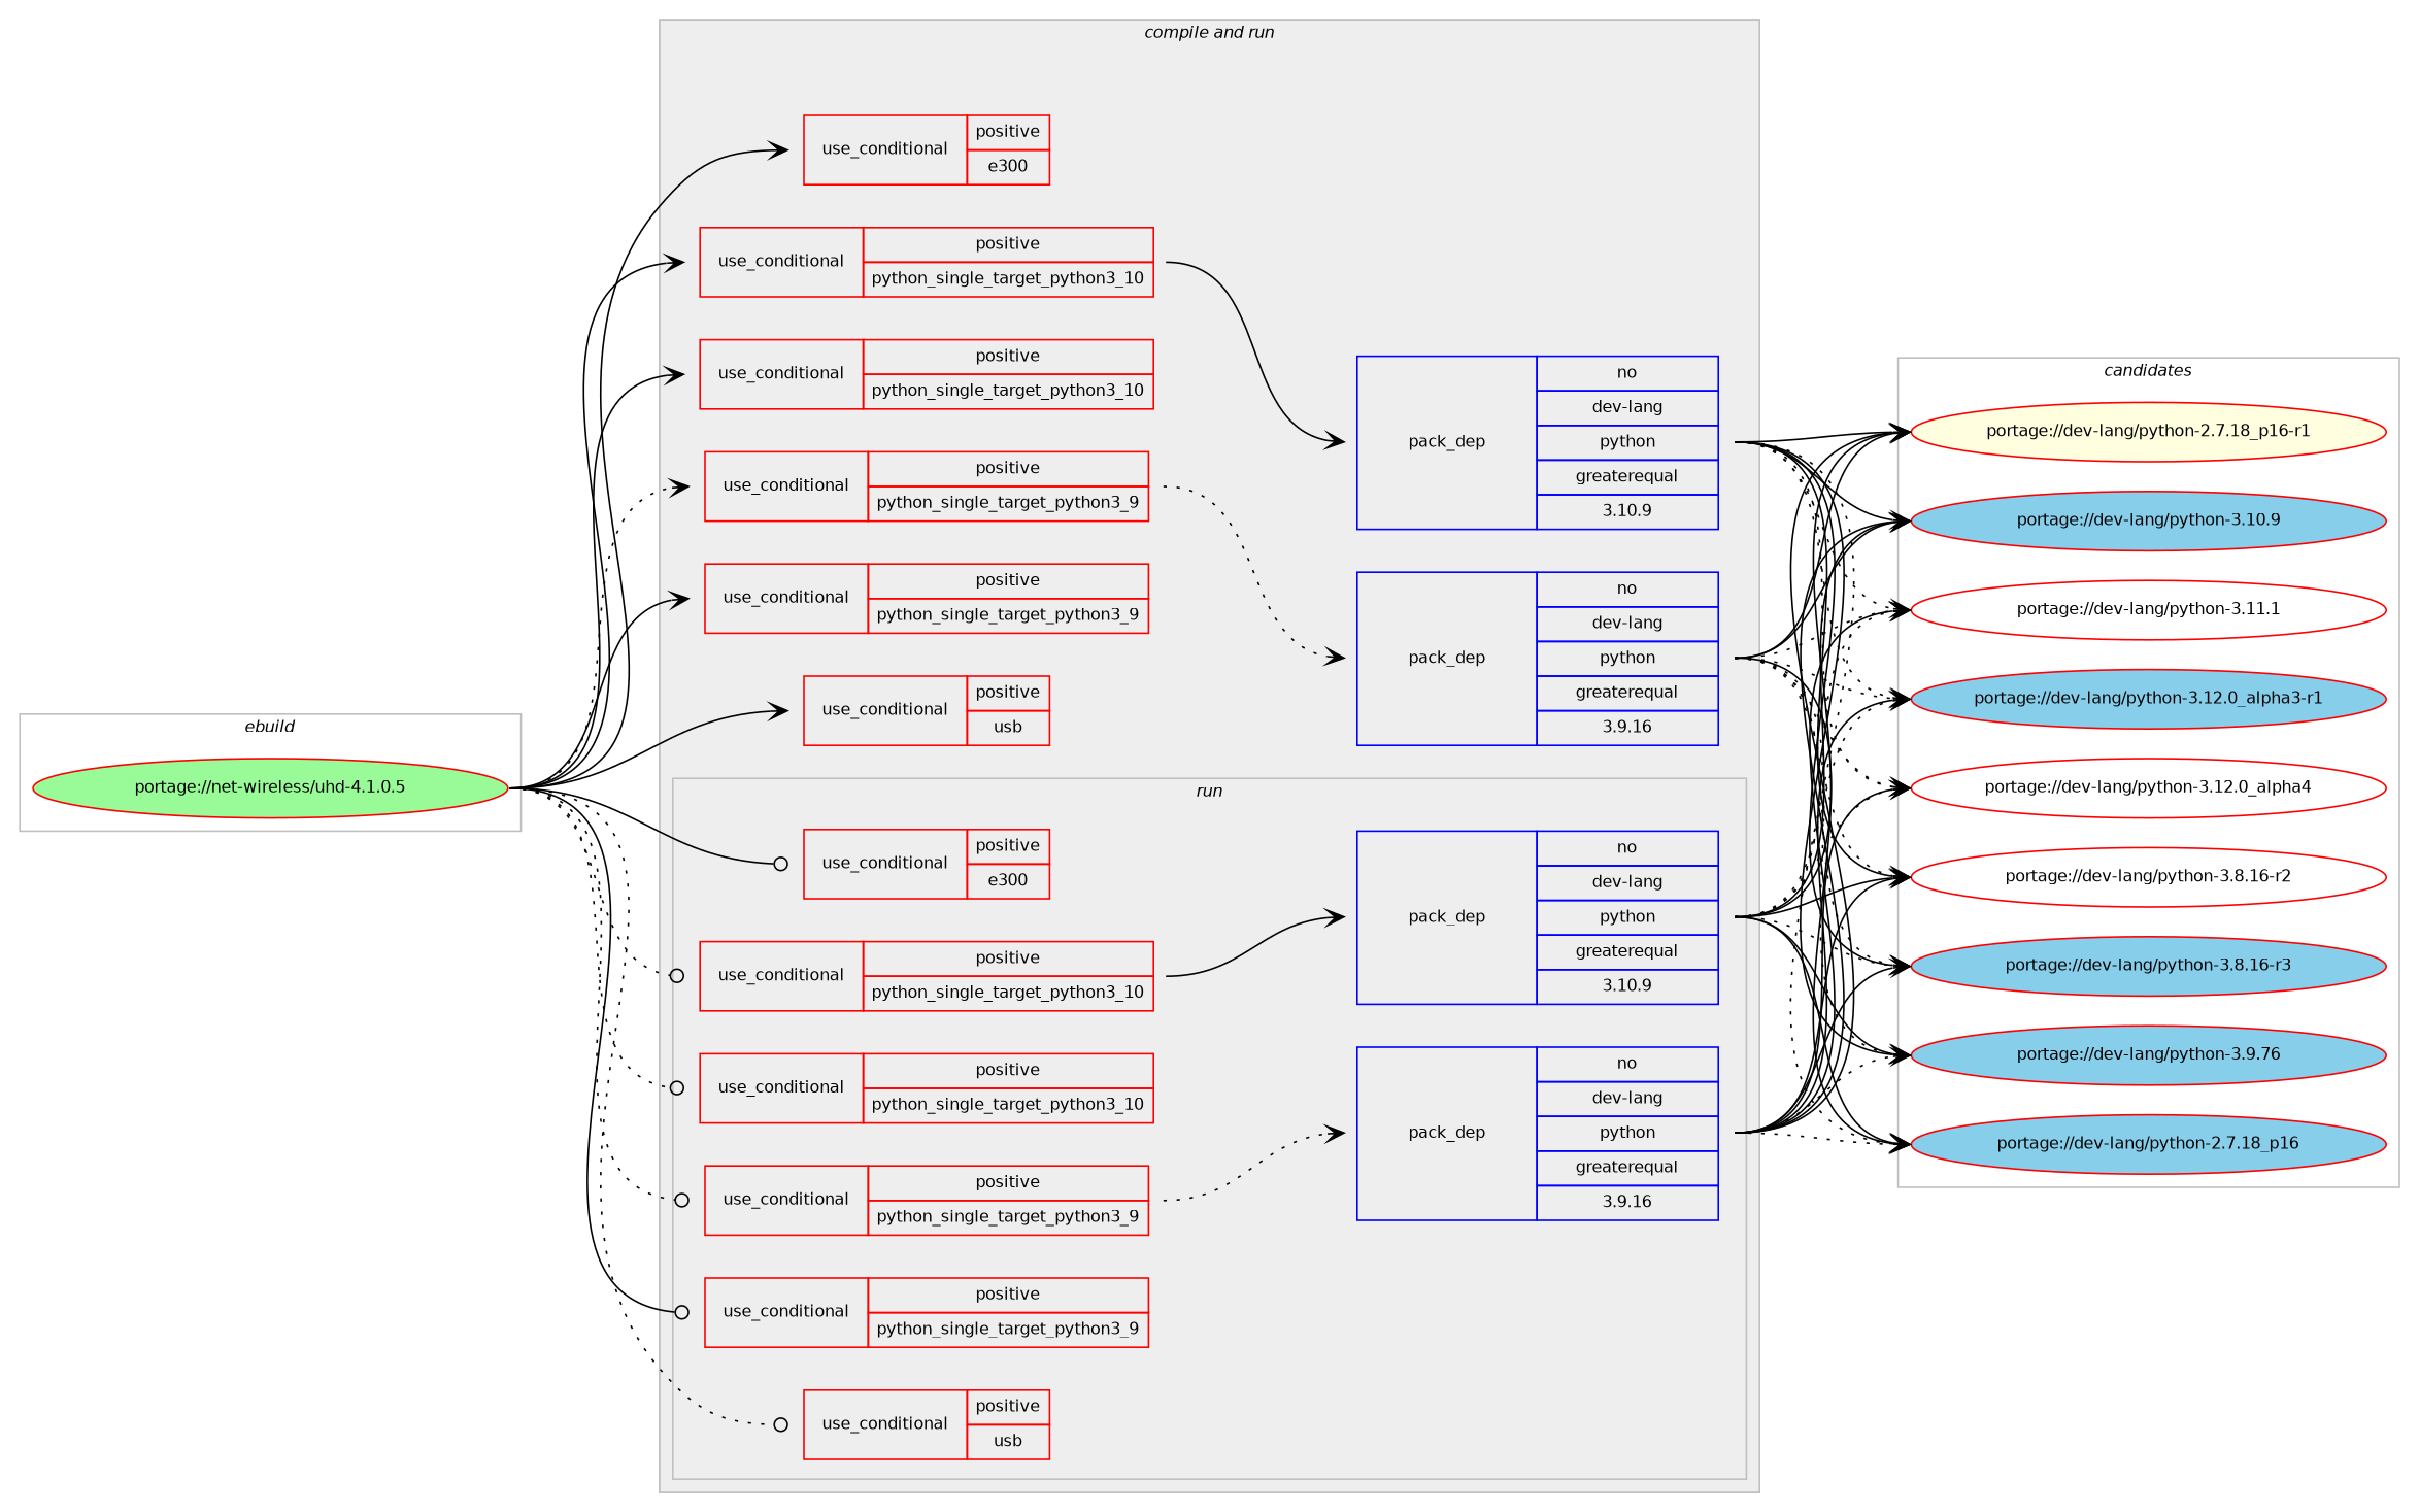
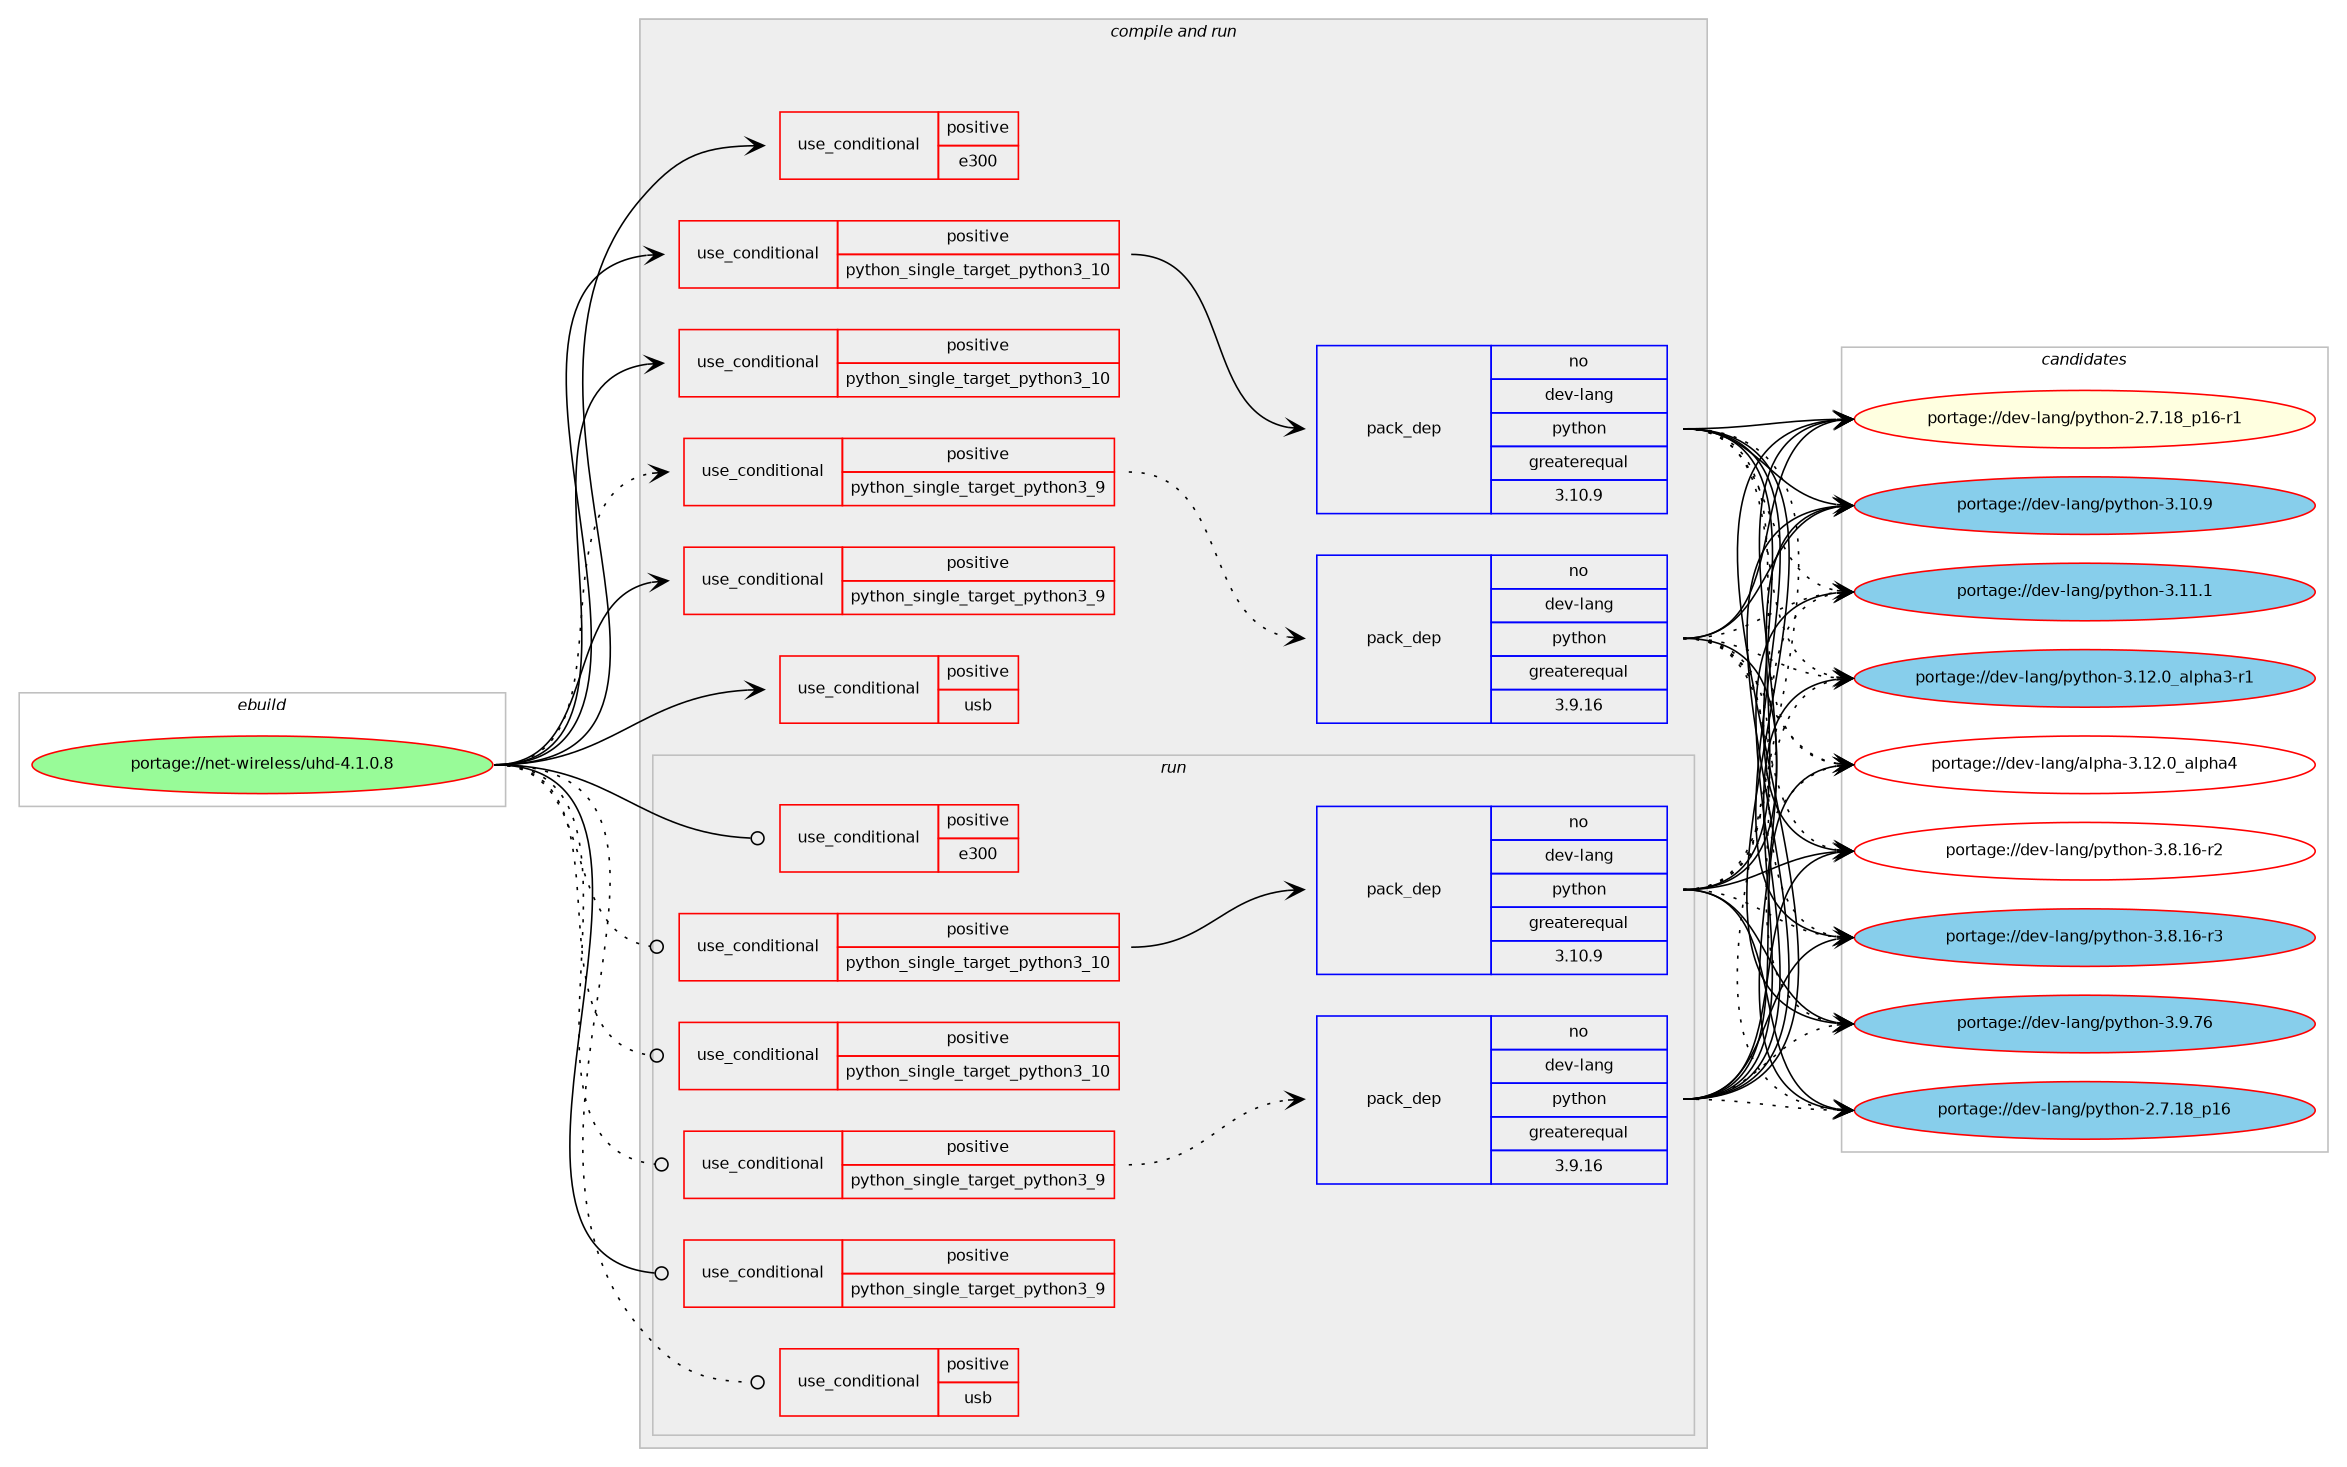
  digraph {
    compound=true
    concentrate=true
    fontname=Helvetica
    fontsize=10
    newrank=true
    rankdir=LR
    ranksep=1.5
    node [color=red fontname=Helvetica fontsize=10 shape=none]
    edge [arrowhead=vee headport=w style=solid tailport=e weight=100]
-   n1 [fillcolor=palegreen label="portage://net-wireless/uhd-4.1.0.5" style=filled width=4 shape=""]
+   n1 [fillcolor=palegreen label="portage://net-wireless/uhd-4.1.0.8" style=filled width=4 shape=""]
    n2 [label=<<TABLE BORDER="0" CELLBORDER="1" CELLSPACING="0" CELLPADDING="4"><TR><TD ROWSPAN="3" CELLPADDING="10">use_conditional</TD></TR><TR><TD>positive</TD></TR><TR><TD>e300</TD></TR></TABLE>>]
    n3 [color=blue label=<<TABLE BORDER="0" CELLBORDER="1" CELLSPACING="0" CELLPADDING="4" WIDTH="220"><TR><TD ROWSPAN="6" CELLPADDING="30">pack_dep</TD></TR><TR><TD WIDTH="110">no</TD></TR><TR><TD>dev-lang</TD></TR><TR><TD>python</TD></TR><TR><TD>greaterequal</TD></TR><TR><TD>3.10.9</TD></TR></TABLE>>]
    n4 [label=<<TABLE BORDER="0" CELLBORDER="1" CELLSPACING="0" CELLPADDING="4"><TR><TD ROWSPAN="3" CELLPADDING="10">use_conditional</TD></TR><TR><TD>positive</TD></TR><TR><TD>python_single_target_python3_10</TD></TR></TABLE>>]
    n5 [label=<<TABLE BORDER="0" CELLBORDER="1" CELLSPACING="0" CELLPADDING="4"><TR><TD ROWSPAN="3" CELLPADDING="10">use_conditional</TD></TR><TR><TD>positive</TD></TR><TR><TD>python_single_target_python3_10</TD></TR></TABLE>>]
    n6 [color=blue label=<<TABLE BORDER="0" CELLBORDER="1" CELLSPACING="0" CELLPADDING="4" WIDTH="220"><TR><TD ROWSPAN="6" CELLPADDING="30">pack_dep</TD></TR><TR><TD WIDTH="110">no</TD></TR><TR><TD>dev-lang</TD></TR><TR><TD>python</TD></TR><TR><TD>greaterequal</TD></TR><TR><TD>3.9.16</TD></TR></TABLE>>]
    n7 [label=<<TABLE BORDER="0" CELLBORDER="1" CELLSPACING="0" CELLPADDING="4"><TR><TD ROWSPAN="3" CELLPADDING="10">use_conditional</TD></TR><TR><TD>positive</TD></TR><TR><TD>python_single_target_python3_9</TD></TR></TABLE>>]
    n8 [label=<<TABLE BORDER="0" CELLBORDER="1" CELLSPACING="0" CELLPADDING="4"><TR><TD ROWSPAN="3" CELLPADDING="10">use_conditional</TD></TR><TR><TD>positive</TD></TR><TR><TD>python_single_target_python3_9</TD></TR></TABLE>>]
    n9 [label=<<TABLE BORDER="0" CELLBORDER="1" CELLSPACING="0" CELLPADDING="4"><TR><TD ROWSPAN="3" CELLPADDING="10">use_conditional</TD></TR><TR><TD>positive</TD></TR><TR><TD>usb</TD></TR></TABLE>>]
    n10 [label=<<TABLE BORDER="0" CELLBORDER="1" CELLSPACING="0" CELLPADDING="4"><TR><TD ROWSPAN="3" CELLPADDING="10">use_conditional</TD></TR><TR><TD>positive</TD></TR><TR><TD>e300</TD></TR></TABLE>>]
    n11 [color=blue label=<<TABLE BORDER="0" CELLBORDER="1" CELLSPACING="0" CELLPADDING="4" WIDTH="220"><TR><TD ROWSPAN="6" CELLPADDING="30">pack_dep</TD></TR><TR><TD WIDTH="110">no</TD></TR><TR><TD>dev-lang</TD></TR><TR><TD>python</TD></TR><TR><TD>greaterequal</TD></TR><TR><TD>3.10.9</TD></TR></TABLE>>]
    n12 [label=<<TABLE BORDER="0" CELLBORDER="1" CELLSPACING="0" CELLPADDING="4"><TR><TD ROWSPAN="3" CELLPADDING="10">use_conditional</TD></TR><TR><TD>positive</TD></TR><TR><TD>python_single_target_python3_10</TD></TR></TABLE>>]
    n13 [label=<<TABLE BORDER="0" CELLBORDER="1" CELLSPACING="0" CELLPADDING="4"><TR><TD ROWSPAN="3" CELLPADDING="10">use_conditional</TD></TR><TR><TD>positive</TD></TR><TR><TD>python_single_target_python3_10</TD></TR></TABLE>>]
    n14 [color=blue label=<<TABLE BORDER="0" CELLBORDER="1" CELLSPACING="0" CELLPADDING="4" WIDTH="220"><TR><TD ROWSPAN="6" CELLPADDING="30">pack_dep</TD></TR><TR><TD WIDTH="110">no</TD></TR><TR><TD>dev-lang</TD></TR><TR><TD>python</TD></TR><TR><TD>greaterequal</TD></TR><TR><TD>3.9.16</TD></TR></TABLE>>]
    n15 [label=<<TABLE BORDER="0" CELLBORDER="1" CELLSPACING="0" CELLPADDING="4"><TR><TD ROWSPAN="3" CELLPADDING="10">use_conditional</TD></TR><TR><TD>positive</TD></TR><TR><TD>python_single_target_python3_9</TD></TR></TABLE>>]
    n16 [label=<<TABLE BORDER="0" CELLBORDER="1" CELLSPACING="0" CELLPADDING="4"><TR><TD ROWSPAN="3" CELLPADDING="10">use_conditional</TD></TR><TR><TD>positive</TD></TR><TR><TD>python_single_target_python3_9</TD></TR></TABLE>>]
    n17 [label=<<TABLE BORDER="0" CELLBORDER="1" CELLSPACING="0" CELLPADDING="4"><TR><TD ROWSPAN="3" CELLPADDING="10">use_conditional</TD></TR><TR><TD>positive</TD></TR><TR><TD>usb</TD></TR></TABLE>>]
    n18 [fillcolor=skyblue label="portage://dev-lang/python-2.7.18_p16" style=filled width=4 shape=""]
    n19 [fillcolor=lightyellow label="portage://dev-lang/python-2.7.18_p16-r1" style=filled width=4 shape=""]
    n20 [fillcolor=skyblue label="portage://dev-lang/python-3.10.9" style=filled width=4 shape=""]
-   n21 [fillcolor=white label="portage://dev-lang/python-3.11.1" style=filled width=4 shape=""]
+   n21 [fillcolor=skyblue label="portage://dev-lang/python-3.11.1" style=filled width=4 shape=""]
    n22 [fillcolor=skyblue label="portage://dev-lang/python-3.12.0_alpha3-r1" style=filled width=4 shape=""]
-   n23 [fillcolor=white label="portage://dev-lang/python-3.12.0_alpha4" style=filled width=4 shape=""]
+   n23 [fillcolor=white label="portage://dev-lang/alpha-3.12.0_alpha4" style=filled width=4 shape=""]
    n24 [fillcolor=white label="portage://dev-lang/python-3.8.16-r2" style=filled width=4 shape=""]
    n25 [fillcolor=skyblue label="portage://dev-lang/python-3.8.16-r3" style=filled width=4 shape=""]
    n26 [fillcolor=skyblue label="portage://dev-lang/python-3.9.76" style=filled width=4 shape=""]
    subgraph cluster_1 {
      color=gray
      label=<<i>ebuild</i>>
      rank=same
      n1
    }
    subgraph cluster_2 {
      color=gray
      label=<<i>dependencies</i>>
      subgraph cluster_3 {
        color=gray
        fillcolor="#eeeeee"
        label=<<i>compile</i>>
        style=filled
        subgraph sub_4 {
          color=gray
          fillcolor="#eeeeee"
          label=<<i>compile</i>>
          style=filled
          n2
        }
        subgraph sub_5 {
          color=gray
          fillcolor="#eeeeee"
          label=<<i>compile</i>>
          style=filled
          n4
          subgraph sub_6 {
            color=gray
            fillcolor="#eeeeee"
            label=<<i>compile</i>>
            style=filled
            n3
          }
        }
        subgraph sub_7 {
          color=gray
          fillcolor="#eeeeee"
          label=<<i>compile</i>>
          style=filled
          n5
        }
        subgraph sub_8 {
          color=gray
          fillcolor="#eeeeee"
          label=<<i>compile</i>>
          style=filled
          n7
          subgraph sub_9 {
            color=gray
            fillcolor="#eeeeee"
            label=<<i>compile</i>>
            style=filled
            n6
          }
        }
        subgraph sub_10 {
          color=gray
          fillcolor="#eeeeee"
          label=<<i>compile</i>>
          style=filled
          n8
        }
        subgraph sub_11 {
          color=gray
          fillcolor="#eeeeee"
          label=<<i>compile</i>>
          style=filled
          n9
        }
      }
      subgraph cluster_12 {
        color=gray
        fillcolor="#eeeeee"
        label=<<i>compile and run</i>>
        style=filled
      }
      subgraph cluster_13 {
        color=gray
        fillcolor="#eeeeee"
        label=<<i>run</i>>
        style=filled
        subgraph sub_14 {
          color=gray
          fillcolor="#eeeeee"
          label=<<i>run</i>>
          style=filled
          n10
        }
        subgraph sub_15 {
          color=gray
          fillcolor="#eeeeee"
          label=<<i>run</i>>
          style=filled
          n12
          subgraph sub_16 {
            color=gray
            fillcolor="#eeeeee"
            label=<<i>run</i>>
            style=filled
            n11
          }
        }
        subgraph sub_17 {
          color=gray
          fillcolor="#eeeeee"
          label=<<i>run</i>>
          style=filled
          n13
        }
        subgraph sub_18 {
          color=gray
          fillcolor="#eeeeee"
          label=<<i>run</i>>
          style=filled
          n15
          subgraph sub_19 {
            color=gray
            fillcolor="#eeeeee"
            label=<<i>run</i>>
            style=filled
            n14
          }
        }
        subgraph sub_20 {
          color=gray
          fillcolor="#eeeeee"
          label=<<i>run</i>>
          style=filled
          n16
        }
        subgraph sub_21 {
          color=gray
          fillcolor="#eeeeee"
          label=<<i>run</i>>
          style=filled
          n17
        }
      }
    }
    subgraph cluster_22 {
      color=gray
      label=<<i>candidates</i>>
      rank=same
      subgraph sub_23 {
        color=black
        label=<<i>candidates</i>>
        nodesep=1
        rank=same
        n18
        n19
        n20
        n21
        n22
        n23
        n24
        n25
        n26
      }
      subgraph sub_24 {
        color=black
        label=<<i>candidates</i>>
        nodesep=1
        rank=same
        n18
        n19
        n20
        n21
        n22
        n23
        n24
        n25
        n26
      }
      subgraph sub_25 {
        color=black
        label=<<i>candidates</i>>
        nodesep=1
        rank=same
        n18
        n19
        n20
        n21
        n22
        n23
        n24
        n25
        n26
      }
      subgraph sub_26 {
        color=black
        label=<<i>candidates</i>>
        nodesep=1
        rank=same
        n18
        n19
        n20
        n21
        n22
        n23
        n24
        n25
        n26
      }
    }
    n1 -> n2 [weight=20]
    n1 -> n4 [weight=20]
    n1 -> n5 [weight=20]
    n1 -> n7 [style=dotted weight=20]
    n1 -> n8 [weight=20]
    n1 -> n9 [weight=20]
    n1 -> n10 [arrowhead=odot weight=20]
    n1 -> n12 [arrowhead=odot style=dotted weight=20]
    n1 -> n13 [arrowhead=odot style=dotted weight=20]
    n1 -> n15 [arrowhead=odot style=dotted weight=20]
    n1 -> n16 [arrowhead=odot weight=20]
    n1 -> n17 [arrowhead=odot style=dotted weight=20]
    n3 -> n18 [style=dotted]
    n3 -> n19
    n3 -> n20
    n3 -> n21 [style=dotted]
    n3 -> n22 [style=dotted]
    n3 -> n23 [style=dotted]
    n3 -> n24
    n3 -> n25
    n3 -> n26
    n4 -> n3 [weight=20]
    n6 -> n18
    n6 -> n19
    n6 -> n20
    n6 -> n21 [style=dotted]
    n6 -> n22 [style=dotted]
    n6 -> n23 [style=dotted]
    n6 -> n24 [style=dotted]
    n6 -> n25 [style=dotted]
    n6 -> n26 [style=dotted]
    n7 -> n6 [style=dotted weight=20]
    n11 -> n18
    n11 -> n19
    n11 -> n20
    n11 -> n21 [style=dotted]
    n11 -> n22 [style=dotted]
    n11 -> n23 [style=dotted]
    n11 -> n24
    n11 -> n25 [style=dotted]
    n11 -> n26
    n12 -> n11 [weight=20]
    n14 -> n18 [style=dotted]
    n14 -> n19
    n14 -> n20
    n14 -> n21
    n14 -> n22
    n14 -> n23
    n14 -> n24
    n14 -> n25
    n14 -> n26 [style=dotted]
    n15 -> n14 [style=dotted weight=20]
  }
